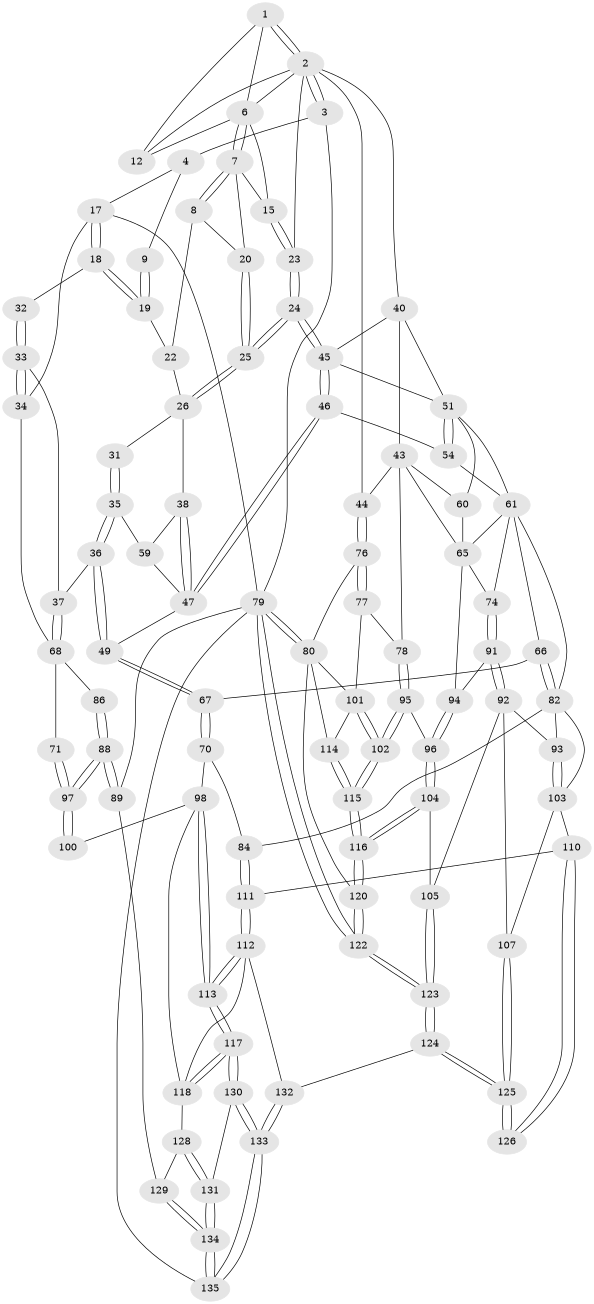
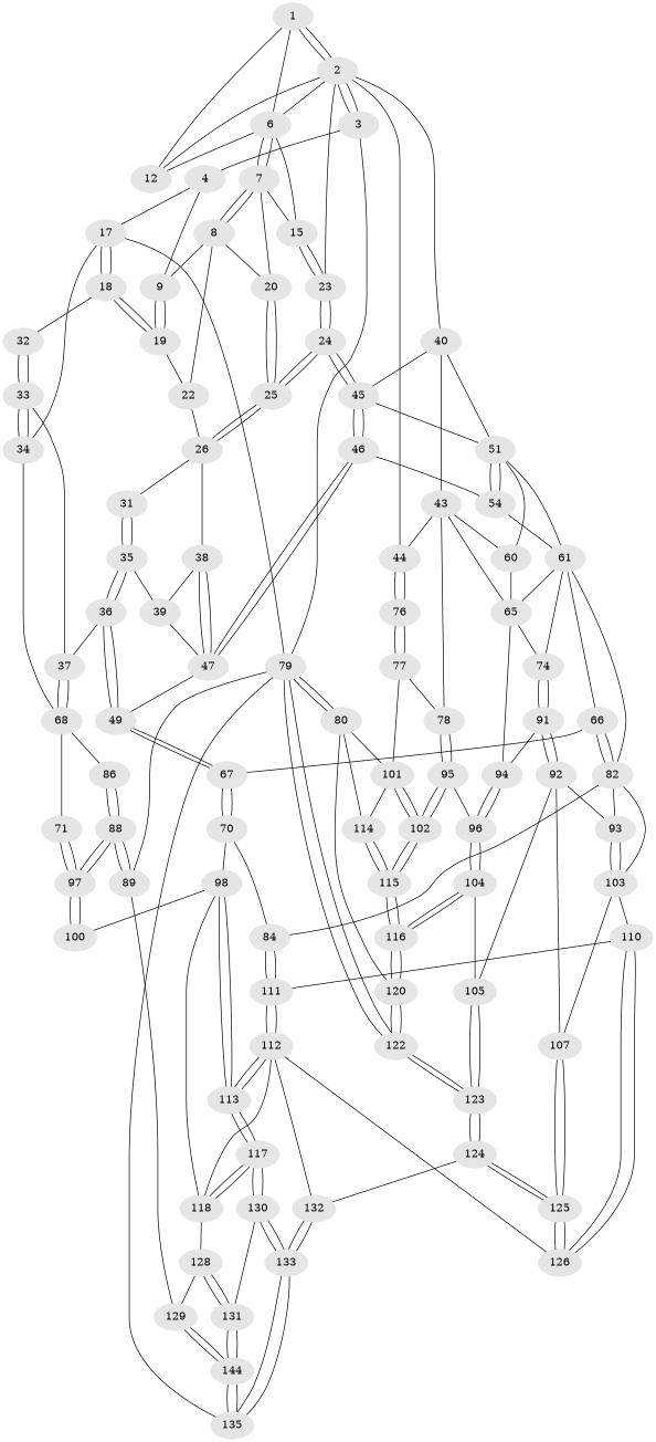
  graph {
    node [color=gray90 style=filled]
    1 [super="+5"]
    2 [super="+10"]
    6 [super="+13"]
    12
    3
    23
    40 [super="+41"]
    44
    7 [super="+16"]
    15
    4
    79 [super="+90"]
    24
    45 [super="+50"]
    43 [super="+58"]
    51 [super="+52"]
    76
    9
    17
    80 [super="+119+81"]
    89
    122
    135
    19
    18
    34
    8 [super="+21"]
    20
    22
    25
    26 [super="+27"]
    32
    68 [super="+69+72"]
    33
    31
    38
    46
    35
-   39 [label=59]
+   39
    47 [super="+48"]
    36
    37
    71
    86
    49
    67
    60
    65 [super="+73"]
    78
    54 [super="+55"]
    61 [super="+62"]
    74
    94
    95
    77
    70 [super="+85"]
    66
    82 [super="+87+83"]
    91
    84
    93
    103 [super="+108"]
    96
    98 [super="+99"]
    97
    88
    111
    100
    113
    118 [super="+121"]
    92 [super="+106"]
    101 [super="+109"]
    114
    120
    102
    129
    123
    115
    107
    110
    112 [super="+127"]
-   134
+   134 [label=144]
    105
    125
    104
    116
    117
    128
    126
    124
    132
    133
    130
    131
    1 -- 2
    1 -- 2
    1 -- 6
    1 -- 12
    2 -- 6
    2 -- 12
    2 -- 3 [weight=2]
    2 -- 3
    2 -- 23
    2 -- 40
    2 -- 44
    6 -- 12
    6 -- 7
    6 -- 7
    6 -- 15
    3 -- 4
    3 -- 79
    23 -- 24
    23 -- 24
    40 -- 45
    40 -- 43
    40 -- 51
    44 -- 76
    44 -- 76
    7 -- 15
    7 -- 8
    7 -- 8
    7 -- 20
    15 -- 23
    15 -- 23
    4 -- 9
    4 -- 17
    79 -- 80
    79 -- 80
    79 -- 89
    79 -- 122
    79 -- 122
    79 -- 135
    24 -- 45
    24 -- 45
    24 -- 25
    24 -- 25
    45 -- 51
    45 -- 46
    45 -- 46
    43 -- 44
    43 -- 60
    43 -- 65
    43 -- 78
    51 -- 60
    51 -- 54 [weight=2]
    51 -- 54
    51 -- 61
-   76 -- 80
    76 -- 77
    76 -- 77
    9 -- 19
    9 -- 19
    17 -- 79
    17 -- 18
    17 -- 18
    17 -- 34
    80 -- 101
    80 -- 114
    80 -- 120
    89 -- 129
    122 -- 123
    122 -- 123
    19 -- 22
    18 -- 19
    18 -- 19
    18 -- 32
    34 -- 68
+   8 -- 9
    8 -- 20
    8 -- 22
    20 -- 25
    20 -- 25
    22 -- 26
    25 -- 26
    25 -- 26
    26 -- 31
    26 -- 38
    32 -- 33
    32 -- 33
    68 -- 71
    68 -- 86 [weight=2]
    33 -- 34
    33 -- 34
    33 -- 37
    31 -- 35
    31 -- 35
    38 -- 39
    38 -- 47
    38 -- 47
    46 -- 47
    46 -- 47
    46 -- 54
    35 -- 39
    35 -- 36
    35 -- 36
    39 -- 47
    47 -- 49
    36 -- 37
    36 -- 49
    36 -- 49
    37 -- 68
    37 -- 68
    71 -- 97
    71 -- 97
    86 -- 88
    86 -- 88
    49 -- 67
    49 -- 67
    67 -- 70
    67 -- 70
    60 -- 65
    65 -- 74
    65 -- 94
    78 -- 95
    78 -- 95
    54 -- 61
    61 -- 65
    61 -- 74
    61 -- 66
    61 -- 82
    74 -- 91
    74 -- 91
    94 -- 96
    94 -- 96
    95 -- 96
    95 -- 102
    95 -- 102
    77 -- 78
    77 -- 101
    70 -- 84
    70 -- 98
    66 -- 67
    66 -- 82
    66 -- 82
    82 -- 84
    82 -- 93
    82 -- 103
    91 -- 94
    91 -- 92
    91 -- 92
    84 -- 111
    84 -- 111
    93 -- 103
    93 -- 103
    103 -- 107
    103 -- 110
    96 -- 104
    96 -- 104
    98 -- 100
    98 -- 113
    98 -- 113
    98 -- 118
    97 -- 100
    97 -- 100
    88 -- 89
    88 -- 89
    88 -- 97
    88 -- 97
    111 -- 112
    111 -- 112
    113 -- 117
    113 -- 117
    118 -- 128
    92 -- 93
    92 -- 107
    92 -- 105
    101 -- 114
    101 -- 102
    101 -- 102
    114 -- 115
    114 -- 115
    120 -- 122
    120 -- 122
    102 -- 115
    102 -- 115
    129 -- 134
    129 -- 134
    123 -- 124
    123 -- 124
    115 -- 116
    115 -- 116
    107 -- 125
    107 -- 125
    110 -- 111
    110 -- 126
    110 -- 126
    112 -- 113
    112 -- 113
    112 -- 118
+   112 -- 126
    112 -- 132
    134 -- 135
    134 -- 135
    105 -- 123
    105 -- 123
    125 -- 126
    125 -- 126
    104 -- 105
    104 -- 116
    104 -- 116
    116 -- 120
    116 -- 120
    117 -- 118
    117 -- 118
    117 -- 130
    117 -- 130
    128 -- 129
    128 -- 131
    128 -- 131
    124 -- 125
    124 -- 125
    124 -- 132
    132 -- 133
    132 -- 133
    133 -- 135
    133 -- 135
    130 -- 133
    130 -- 133
    130 -- 131
    131 -- 134
    131 -- 134
  }
